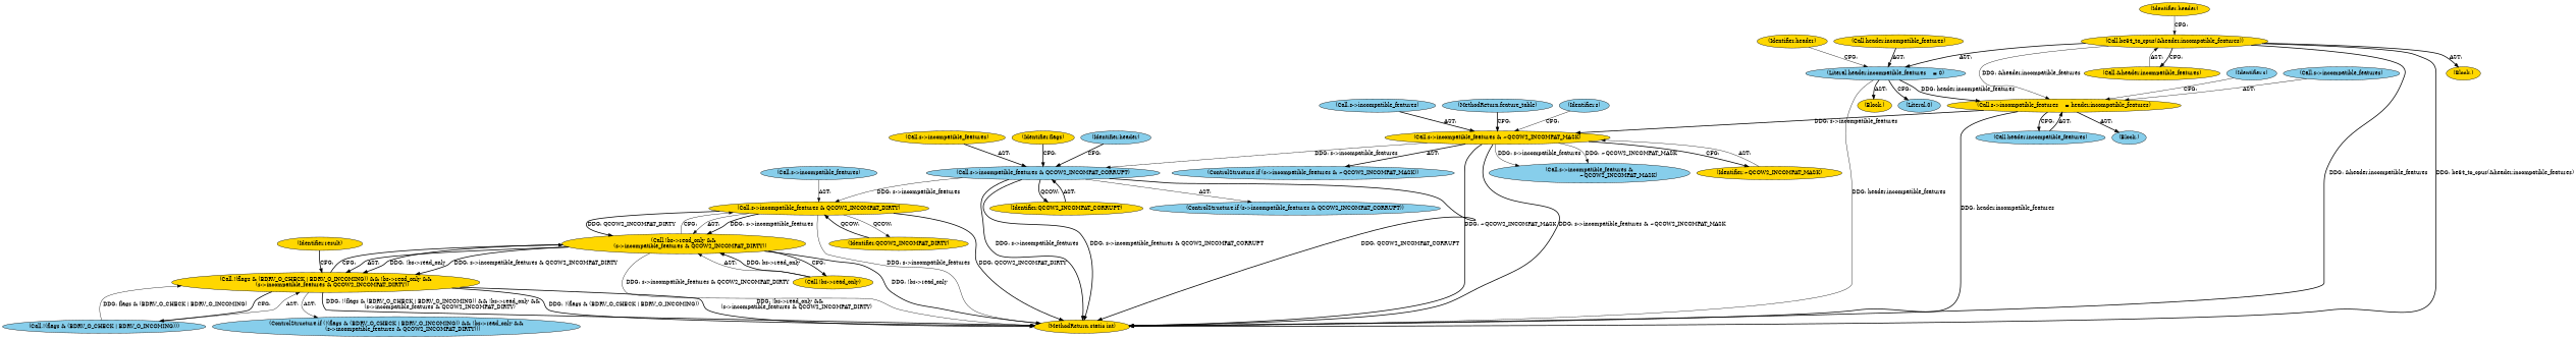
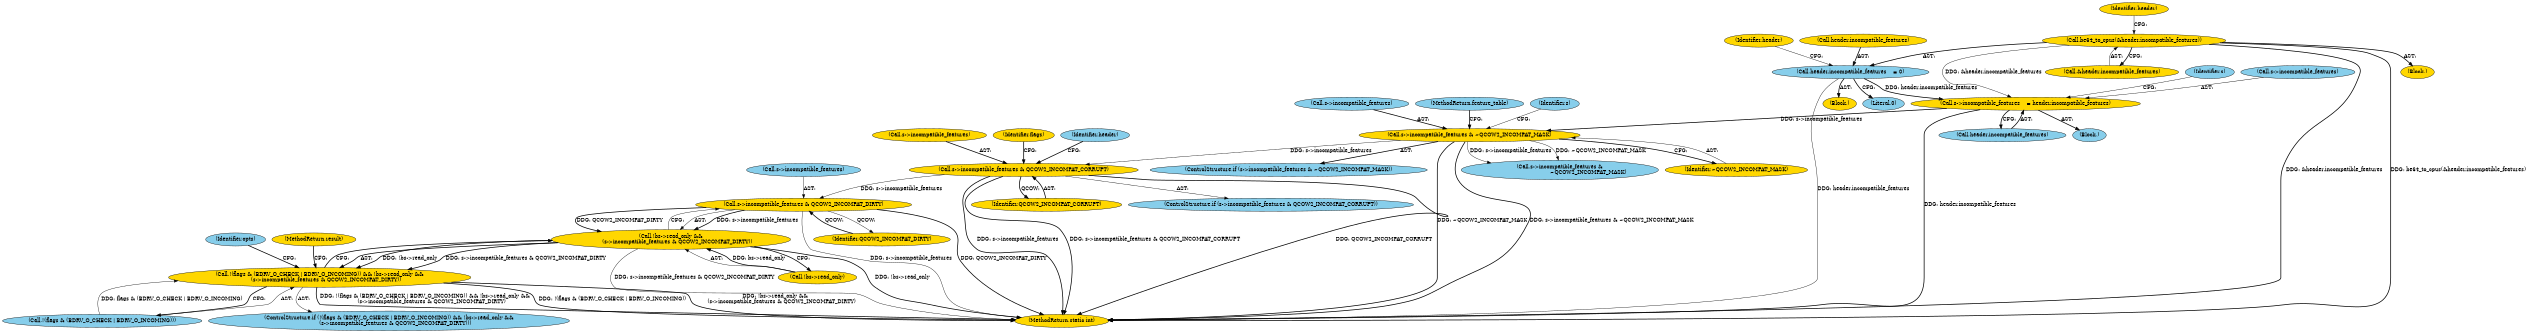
  digraph {
    node [fillcolor=gold style=filled]
    edge [style=bold]
    n1 [label="(Call,s->incompatible_features & QCOW2_INCOMPAT_DIRTY)"]
    n2 [label="(Call,!bs->read_only &&\n        (s->incompatible_features & QCOW2_INCOMPAT_DIRTY))"]
    n3 [label="(MethodReturn,static int)"]
    n4 [label="(Identifier,QCOW2_INCOMPAT_DIRTY)"]
    n5 [label="(Call,!(flags & (BDRV_O_CHECK | BDRV_O_INCOMING)) && !bs->read_only &&\n        (s->incompatible_features & QCOW2_INCOMPAT_DIRTY))"]
    n6 [label="(Call,!bs->read_only)"]
-   n7 [fillcolor=skyblue label="(Call,s->incompatible_features & QCOW2_INCOMPAT_CORRUPT)"]
+   n7 [label="(Call,s->incompatible_features & QCOW2_INCOMPAT_CORRUPT)"]
    n8 [label="(Identifier,QCOW2_INCOMPAT_CORRUPT)"]
    n9 [fillcolor=skyblue label="(ControlStructure,if (s->incompatible_features & QCOW2_INCOMPAT_CORRUPT))"]
    n10 [label="(Call,s->incompatible_features & ~QCOW2_INCOMPAT_MASK)"]
    n11 [fillcolor=skyblue label="(Call,s->incompatible_features &\n                                   ~QCOW2_INCOMPAT_MASK)"]
    n12 [label="(Identifier,~QCOW2_INCOMPAT_MASK)"]
    n13 [fillcolor=skyblue label="(ControlStructure,if (s->incompatible_features & ~QCOW2_INCOMPAT_MASK))"]
    n14 [label="(Call,s->incompatible_features    = header.incompatible_features)"]
    n15 [fillcolor=skyblue label="(Call,header.incompatible_features)"]
    n16 [fillcolor=skyblue label="(Block,)"]
-   n17 [fillcolor=skyblue label="(Literal,header.incompatible_features    = 0)"]
+   n17 [fillcolor=skyblue label="(Call,header.incompatible_features    = 0)"]
    n18 [label="(Block,)"]
    n19 [fillcolor=skyblue label="(Literal,0)"]
    n20 [label="(Call,be64_to_cpus(&header.incompatible_features))"]
    n21 [label="(Block,)"]
    n22 [label="(Call,&header.incompatible_features)"]
    n23 [fillcolor=skyblue label="(Call,!(flags & (BDRV_O_CHECK | BDRV_O_INCOMING)))"]
    n24 [fillcolor=skyblue label="(ControlStructure,if (!(flags & (BDRV_O_CHECK | BDRV_O_INCOMING)) && !bs->read_only &&\n        (s->incompatible_features & QCOW2_INCOMPAT_DIRTY)))"]
    n25 [label="(Call,s->incompatible_features)"]
-   n26 [label="(Identifier,result)"]
+   n26 [label="(MethodReturn,result)"]
    n27 [label="(Identifier,header)"]
    n28 [label="(Identifier,flags)"]
    n29 [fillcolor=skyblue label="(Identifier,header)"]
    n30 [fillcolor=skyblue label="(Call,s->incompatible_features)"]
    n31 [fillcolor=skyblue label="(MethodReturn,feature_table)"]
    n32 [fillcolor=skyblue label="(Call,s->incompatible_features)"]
    n33 [fillcolor=skyblue label="(Call,s->incompatible_features)"]
    n34 [fillcolor=skyblue label="(Identifier,s)"]
    n35 [label="(Identifier,header)"]
    n36 [fillcolor=skyblue label="(Identifier,s)"]
    n37 [label="(Call,header.incompatible_features)"]
+   n38 [fillcolor=skyblue label="(Identifier,opts)"]
    n1 -> n2 [label="AST: " style=solid]
    n1 -> n2 [label="DDG: s->incompatible_features"]
    n1 -> n2 [label="DDG: QCOW2_INCOMPAT_DIRTY"]
    n1 -> n3 [label="DDG: s->incompatible_features" style=solid]
    n1 -> n3 [label="DDG: QCOW2_INCOMPAT_DIRTY"]
    n1 -> n4 [label="QCOW: " style=solid]
    n2 -> n1 [label="CFG: " style=solid]
    n2 -> n3 [label="DDG: !bs->read_only"]
    n2 -> n3 [label="DDG: s->incompatible_features & QCOW2_INCOMPAT_DIRTY" style=solid]
    n2 -> n5 [label="AST: "]
    n2 -> n5 [label="DDG: !bs->read_only"]
    n2 -> n5 [label="DDG: s->incompatible_features & QCOW2_INCOMPAT_DIRTY"]
    n2 -> n6 [label="CFG: "]
    n4 -> n1 [label="QCOW: "]
    n5 -> n2 [label="CFG: "]
    n5 -> n3 [label="DDG: !(flags & (BDRV_O_CHECK | BDRV_O_INCOMING)) && !bs->read_only &&\n        (s->incompatible_features & QCOW2_INCOMPAT_DIRTY)"]
    n5 -> n3 [label="DDG: !(flags & (BDRV_O_CHECK | BDRV_O_INCOMING))"]
    n5 -> n3 [label="DDG: !bs->read_only &&\n        (s->incompatible_features & QCOW2_INCOMPAT_DIRTY)"]
    n5 -> n23 [label="CFG: "]
    n5 -> n24 [label="AST: " style=solid]
    n6 -> n2 [label="AST: " style=solid]
    n6 -> n2 [label="DDG: bs->read_only"]
    n7 -> n1 [label="DDG: s->incompatible_features" style=solid]
    n7 -> n3 [label="DDG: s->incompatible_features & QCOW2_INCOMPAT_CORRUPT"]
    n7 -> n3 [label="DDG: QCOW2_INCOMPAT_CORRUPT"]
    n7 -> n3 [label="DDG: s->incompatible_features"]
    n7 -> n8 [label="QCOW: "]
    n7 -> n9 [label="AST: " style=solid]
    n8 -> n7 [label="AST: "]
    n10 -> n3 [label="DDG: ~QCOW2_INCOMPAT_MASK"]
    n10 -> n3 [label="DDG: s->incompatible_features & ~QCOW2_INCOMPAT_MASK"]
    n10 -> n7 [label="DDG: s->incompatible_features" style=solid]
    n10 -> n11 [label="DDG: s->incompatible_features" style=solid]
    n10 -> n11 [label="DDG: ~QCOW2_INCOMPAT_MASK" style=solid]
    n10 -> n12 [label="CFG: "]
    n10 -> n13 [label="AST: "]
    n12 -> n10 [label="AST: " style=solid]
    n14 -> n3 [label="DDG: header.incompatible_features"]
    n14 -> n10 [label="DDG: s->incompatible_features"]
    n14 -> n15 [label="CFG: "]
    n14 -> n16 [label="AST: "]
    n15 -> n14 [label="AST: "]
    n17 -> n3 [label="DDG: header.incompatible_features" style=solid]
    n17 -> n14 [label="DDG: header.incompatible_features"]
    n17 -> n18 [label="AST: "]
    n17 -> n19 [label="CFG: "]
    n20 -> n3 [label="DDG: be64_to_cpus(&header.incompatible_features)"]
    n20 -> n3 [label="DDG: &header.incompatible_features"]
    n20 -> n14 [label="DDG: &header.incompatible_features" style=solid]
    n20 -> n17 [label="AST: "]
    n20 -> n21 [label="AST: "]
    n20 -> n22 [label="CFG: "]
    n22 -> n20 [label="AST: " style=solid]
    n23 -> n5 [label="AST: " style=solid]
    n23 -> n5 [label="DDG: flags & (BDRV_O_CHECK | BDRV_O_INCOMING)" style=solid]
    n25 -> n7 [label="AST: "]
    n26 -> n5 [label="CFG: "]
    n27 -> n17 [label="CFG: " style=solid]
    n28 -> n7 [label="CFG: "]
    n29 -> n7 [label="CFG: "]
    n30 -> n10 [label="AST: "]
    n31 -> n10 [label="CFG: "]
    n32 -> n14 [label="AST: " style=solid]
    n33 -> n1 [label="AST: " style=solid]
    n34 -> n10 [label="CFG: " style=solid]
    n35 -> n20 [label="CFG: " style=solid]
    n36 -> n14 [label="CFG: " style=solid]
    n37 -> n17 [label="AST: "]
+   n38 -> n5 [label="CFG: "]
  }
